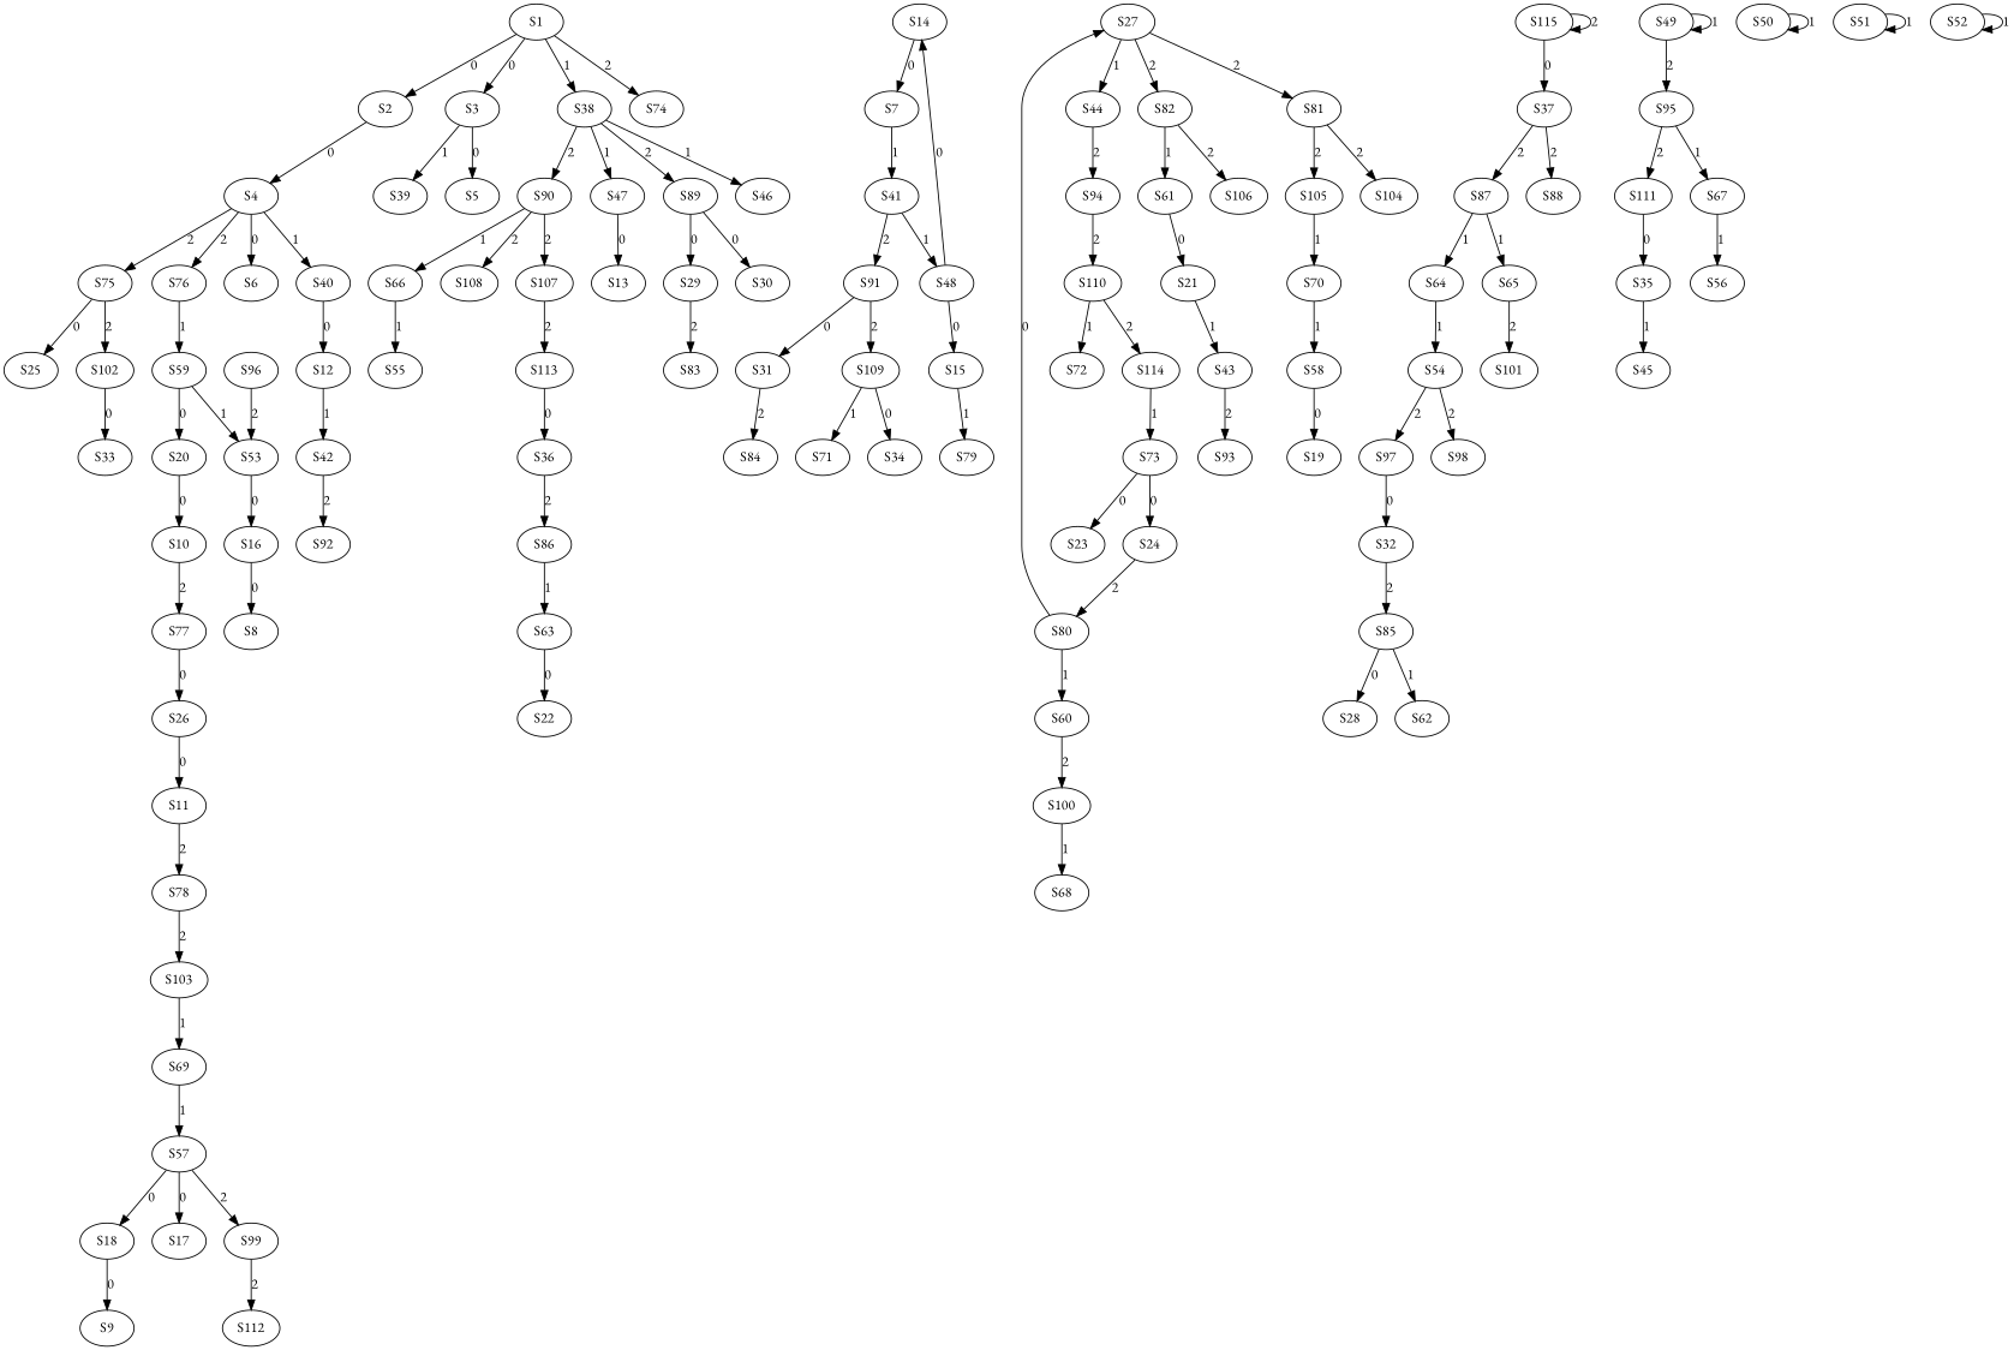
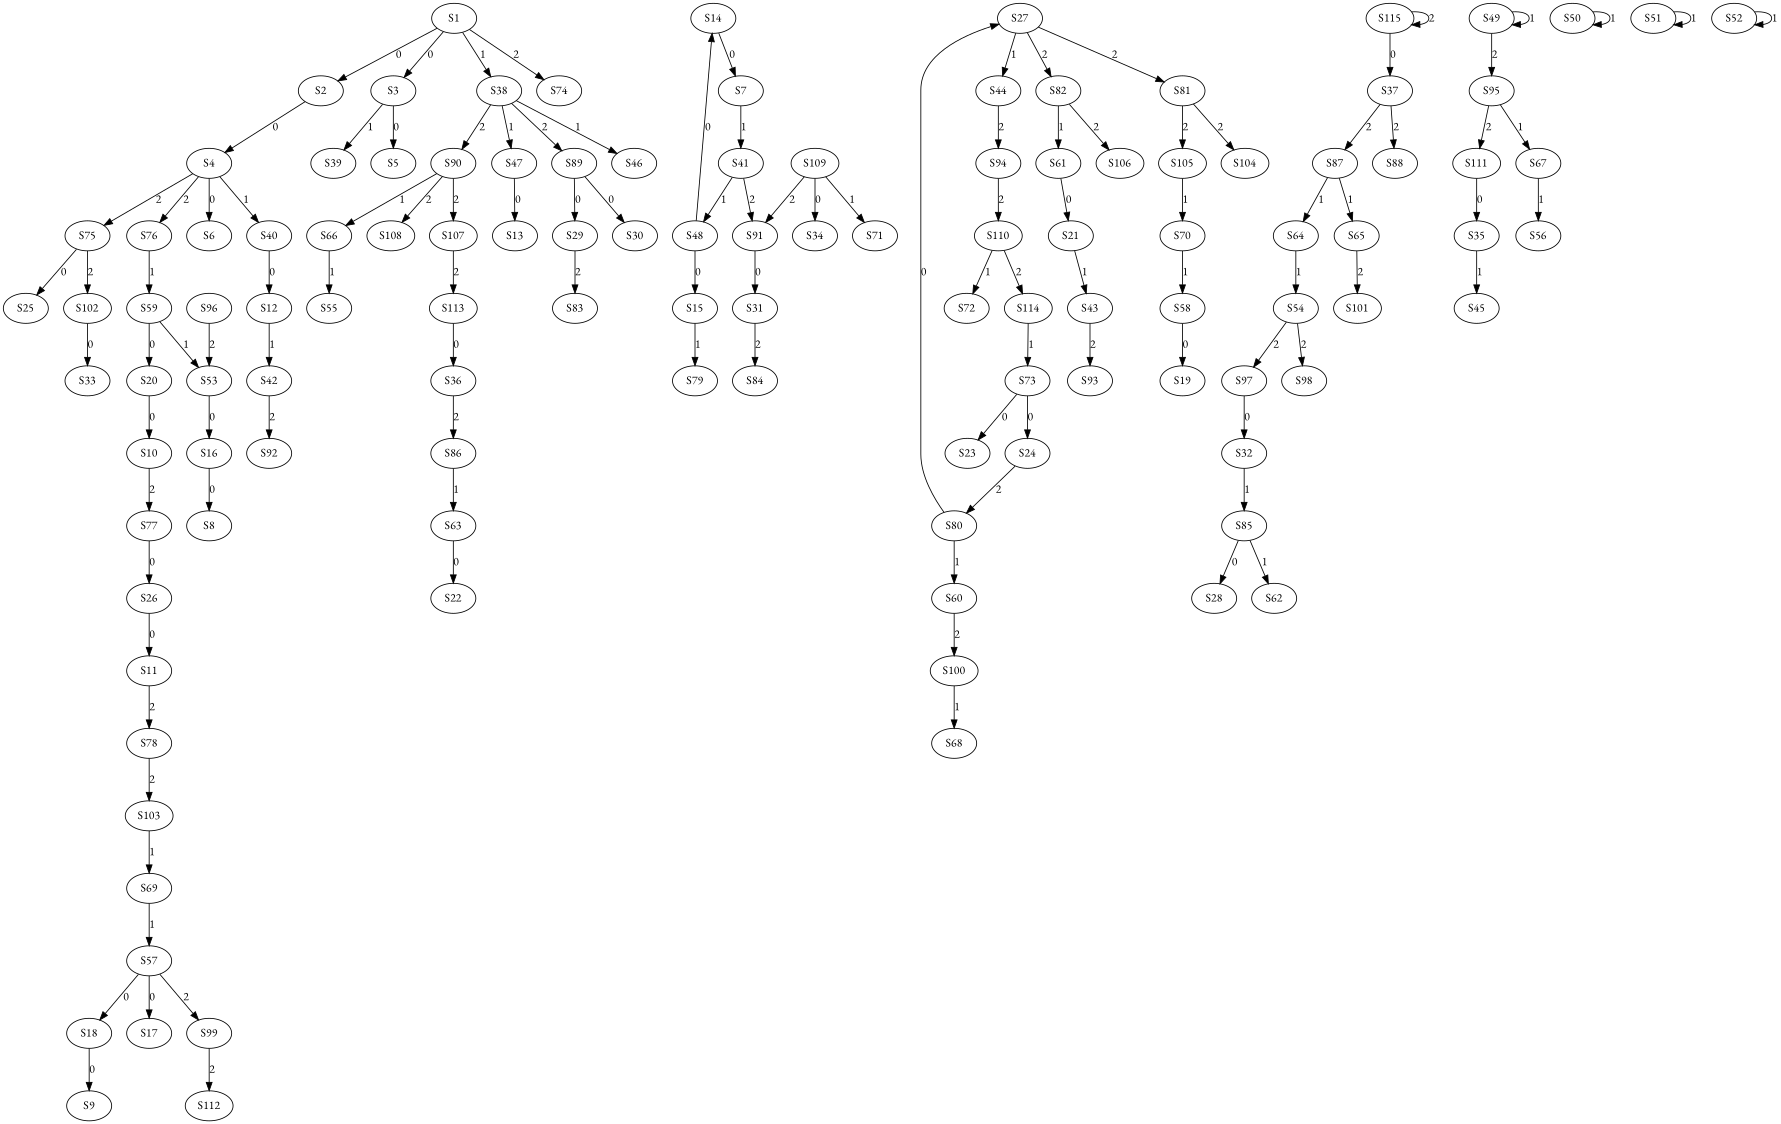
  strict digraph {
    fontname="EB Garamond"
    node [fontname="EB Garamond"]
    edge [fontname="EB Garamond"]
    S1
    S2
    S3
    S38
    S74
    S4
    S5
    S39
    S47
    S89
    S46
    S90
    S6
    S40
    S75
    S76
    S12
    S25
    S102
    S59
    S14
    S7
    S41
    S48
    S91
    S16
    S8
    S18
    S9
    S20
    S10
    S77
    S26
    S11
    S78
    S103
    S42
    S92
    S13
    S15
    S79
    S53
    S96
    S57
    S17
    S99
    S112
    S58
    S19
    S61
    S21
    S43
    S93
    S63
    S22
    S73
    S23
    S24
    S80
    S27
    S60
    S33
    S44
    S82
    S81
    S100
    S94
    S106
    S105
    S104
    S85
    S28
    S62
    S29
    S30
    S83
    S31
    S109
    S84
    S34
    S71
    S97
    S32
    S111
    S35
    S45
    S113
    S36
    S86
    S115
    S37
    S87
    S88
    S64
    S65
    S66
    S107
    S108
    S110
    S49
    S95
    S67
    S50
    S51
    S52
    S54
    S98
    S55
    S56
    S69
    S70
    S68
    S101
    S72
    S114
    S1 -> S2 [label=0]
    S1 -> S3 [label=0]
    S1 -> S38 [label=1]
    S1 -> S74 [label=2]
    S2 -> S4 [label=0]
    S3 -> S5 [label=0]
    S3 -> S39 [label=1]
    S38 -> S47 [label=1]
    S38 -> S89 [label=2]
    S38 -> S46 [label=1]
    S38 -> S90 [label=2]
    S4 -> S6 [label=0]
    S4 -> S40 [label=1]
    S4 -> S75 [label=2]
    S4 -> S76 [label=2]
    S47 -> S13 [label=0]
    S89 -> S29 [label=0]
    S89 -> S30 [label=0]
    S90 -> S66 [label=1]
    S90 -> S107 [label=2]
    S90 -> S108 [label=2]
    S40 -> S12 [label=0]
    S75 -> S25 [label=0]
    S75 -> S102 [label=2]
    S76 -> S59 [label=1]
    S12 -> S42 [label=1]
    S102 -> S33 [label=0]
    S59 -> S20 [label=0]
    S59 -> S53 [label=1]
    S14 -> S7 [label=0]
    S7 -> S41 [label=1]
    S41 -> S48 [label=1]
    S41 -> S91 [label=2]
    S48 -> S14 [label=0]
    S48 -> S15 [label=0]
    S91 -> S31 [label=0]
-   S91 -> S109 [label=2]
+   S109 -> S91 [label=2]
    S16 -> S8 [label=0]
    S18 -> S9 [label=0]
    S20 -> S10 [label=0]
    S10 -> S77 [label=2]
    S77 -> S26 [label=0]
    S26 -> S11 [label=0]
    S11 -> S78 [label=2]
    S78 -> S103 [label=2]
    S103 -> S69 [label=1]
    S42 -> S92 [label=2]
    S15 -> S79 [label=1]
    S53 -> S16 [label=0]
    S96 -> S53 [label=2]
    S57 -> S18 [label=0]
    S57 -> S17 [label=0]
    S57 -> S99 [label=2]
    S99 -> S112 [label=2]
    S58 -> S19 [label=0]
    S61 -> S21 [label=0]
    S21 -> S43 [label=1]
    S43 -> S93 [label=2]
    S63 -> S22 [label=0]
    S73 -> S23 [label=0]
    S73 -> S24 [label=0]
    S24 -> S80 [label=2]
    S80 -> S27 [label=0]
    S80 -> S60 [label=1]
    S27 -> S44 [label=1]
    S27 -> S82 [label=2]
    S27 -> S81 [label=2]
    S60 -> S100 [label=2]
    S44 -> S94 [label=2]
    S82 -> S61 [label=1]
    S82 -> S106 [label=2]
    S81 -> S105 [label=2]
    S81 -> S104 [label=2]
    S100 -> S68 [label=1]
    S94 -> S110 [label=2]
    S105 -> S70 [label=1]
    S85 -> S28 [label=0]
    S85 -> S62 [label=1]
    S29 -> S83 [label=2]
    S31 -> S84 [label=2]
    S109 -> S34 [label=0]
    S109 -> S71 [label=1]
    S97 -> S32 [label=0]
-   S32 -> S85 [label=2]
+   S32 -> S85 [label=1]
    S111 -> S35 [label=0]
    S35 -> S45 [label=1]
    S113 -> S36 [label=0]
    S36 -> S86 [label=2]
    S86 -> S63 [label=1]
    S115 -> S115 [label=2]
    S115 -> S37 [label=0]
    S37 -> S87 [label=2]
    S37 -> S88 [label=2]
    S87 -> S64 [label=1]
    S87 -> S65 [label=1]
    S64 -> S54 [label=1]
    S65 -> S101 [label=2]
    S66 -> S55 [label=1]
    S107 -> S113 [label=2]
    S110 -> S72 [label=1]
    S110 -> S114 [label=2]
    S49 -> S49 [label=1]
    S49 -> S95 [label=2]
    S95 -> S111 [label=2]
    S95 -> S67 [label=1]
    S67 -> S56 [label=1]
    S50 -> S50 [label=1]
    S51 -> S51 [label=1]
    S52 -> S52 [label=1]
    S54 -> S97 [label=2]
    S54 -> S98 [label=2]
    S69 -> S57 [label=1]
    S70 -> S58 [label=1]
    S114 -> S73 [label=1]
  }
